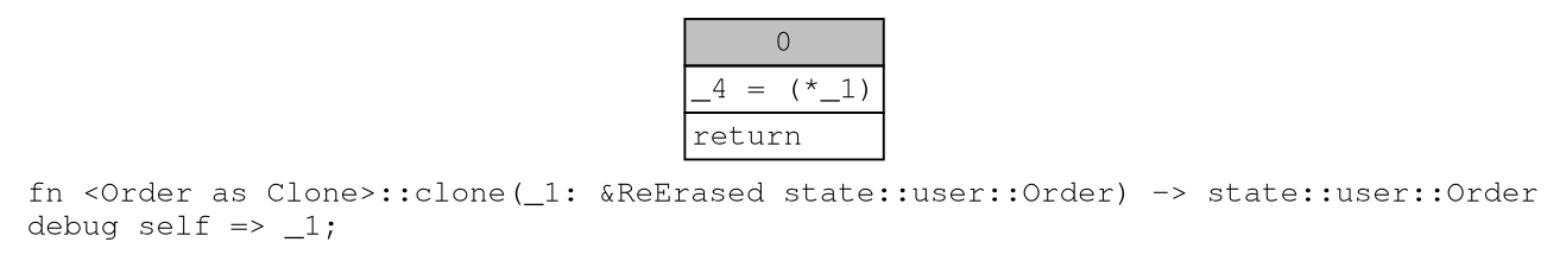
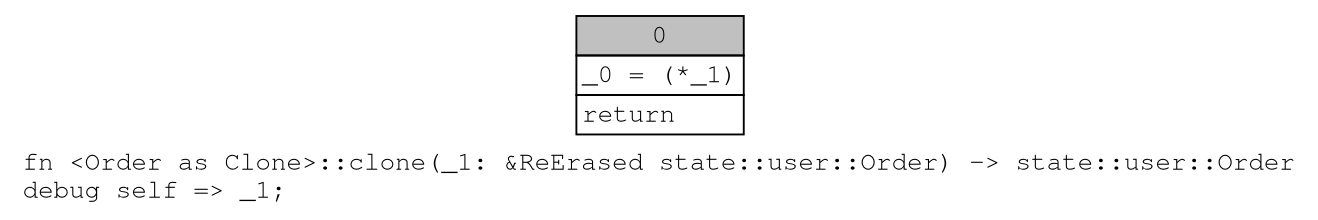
  digraph {
    fontname="Courier, monospace"
    label=<fn &lt;Order as Clone&gt;::clone(_1: &amp;ReErased state::user::Order) -&gt; state::user::Order<br align="left"/>debug self =&gt; _1;<br align="left"/>>
-   n1 [fontname="Courier, monospace" label=<<table border="0" cellborder="1" cellspacing="0"><tr><td bgcolor="gray" align="center" colspan="1">0</td></tr><tr><td align="left" balign="left">_4 = (*_1)<br/></td></tr><tr><td align="left">return</td></tr></table>> shape=none]
+   n1 [fontname="Courier, monospace" label=<<table border="0" cellborder="1" cellspacing="0"><tr><td bgcolor="gray" align="center" colspan="1">0</td></tr><tr><td align="left" balign="left">_0 = (*_1)<br/></td></tr><tr><td align="left">return</td></tr></table>> shape=none]
  }
